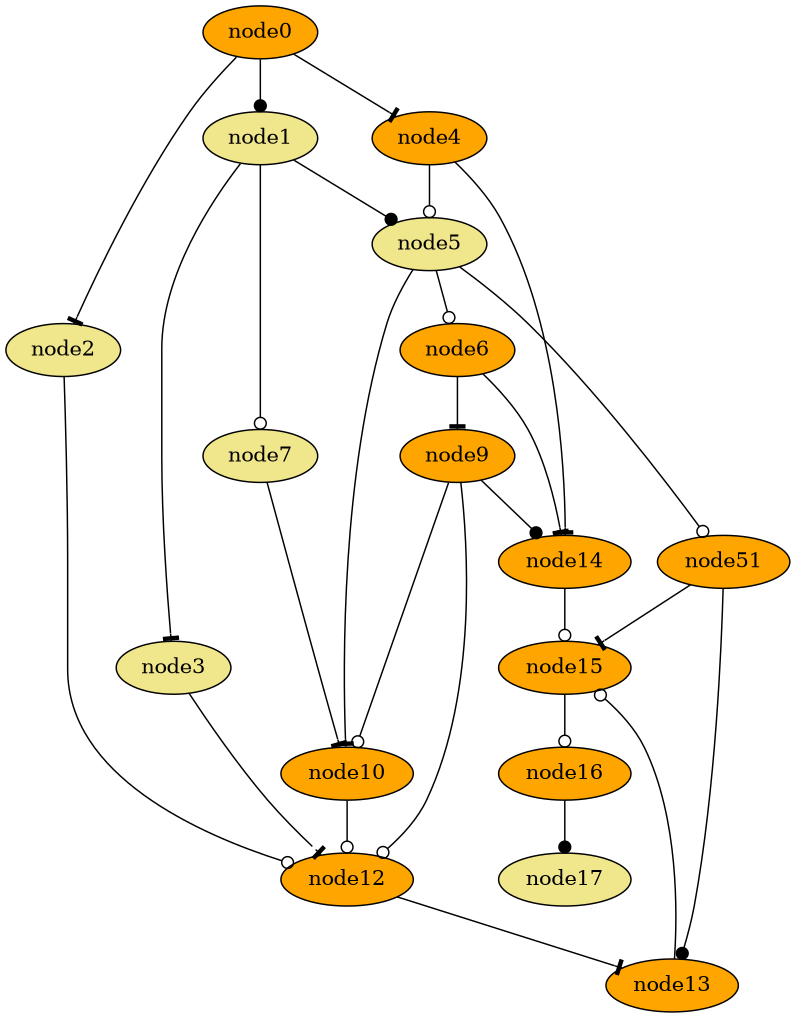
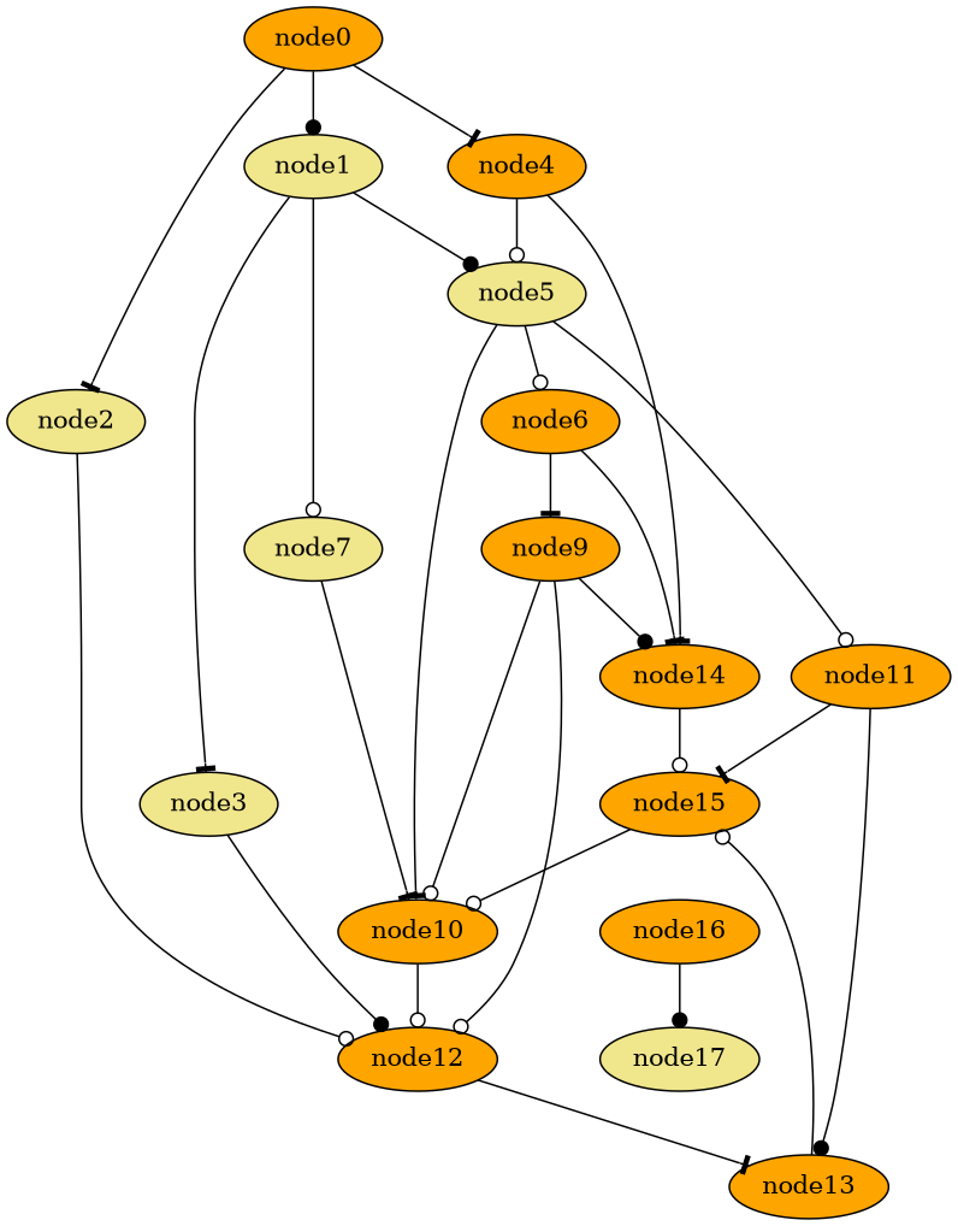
  digraph {
    node [fillcolor=orange style=filled]
    edge [arrowhead=odot]
    node17 [fillcolor=khaki]
    node16
    node15
    node14
    node13
    node12
-   node11 [label=node51]
+   node11
    node10
    node9
    node7 [fillcolor=khaki]
    node6
    node5 [fillcolor=khaki]
    node4
    node3 [fillcolor=khaki]
    node2 [fillcolor=khaki]
    node1 [fillcolor=khaki]
    node0
    node16 -> node17 [arrowhead=dot]
-   node15 -> node16
+   node15 -> node10
    node14 -> node15
    node13 -> node15
    node12 -> node13 [arrowhead=tee]
    node11 -> node15 [arrowhead=tee]
    node11 -> node13 [arrowhead=dot]
    node10 -> node12
    node9 -> node14 [arrowhead=dot]
    node9 -> node12
    node9 -> node10
    node7 -> node10 [arrowhead=tee]
    node6 -> node14 [arrowhead=tee]
    node6 -> node9 [arrowhead=tee]
    node5 -> node11
    node5 -> node10 [arrowhead=tee]
    node5 -> node6
    node4 -> node14 [arrowhead=tee]
    node4 -> node5
-   node3 -> node12 [arrowhead=tee]
+   node3 -> node12 [arrowhead=dot]
    node2 -> node12
    node1 -> node7
    node1 -> node5 [arrowhead=dot]
    node1 -> node3 [arrowhead=tee]
    node0 -> node4 [arrowhead=tee]
    node0 -> node2 [arrowhead=tee]
    node0 -> node1 [arrowhead=dot]
  }
